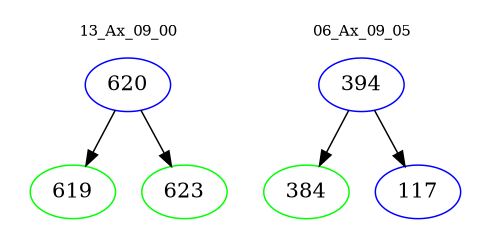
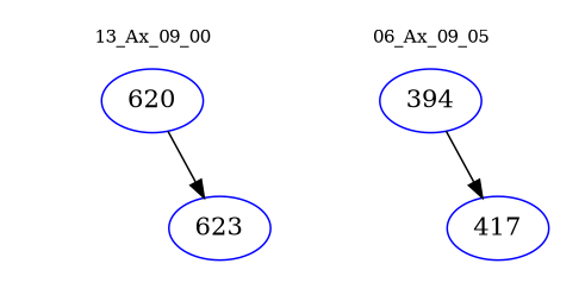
  digraph {
    node [color=blue]
    edge [color=black]
    n1 [label=620]
-   n2 [color=green label=619]
-   n3 [color=green label=623]
+   n3 [label=623]
    n4 [label=394]
-   n5 [color=green label=384]
-   n6 [label=117]
+   n6 [label=417]
    subgraph cluster_1 {
      color=white
      fontsize=10
      label="13_Ax_09_00"
      n1
-     n2
      n3
    }
    subgraph cluster_2 {
      color=white
      fontsize=10
      label="06_Ax_09_05"
      n4
-     n5
      n6
    }
-   n1 -> n2
    n1 -> n3
-   n4 -> n5
    n4 -> n6
  }
